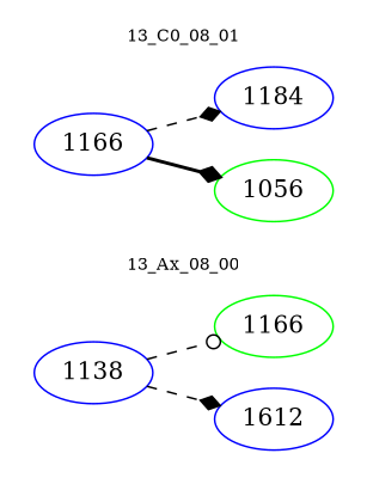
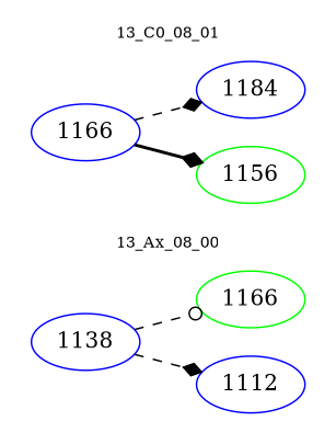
  digraph {
    rankdir=LR
    node [color=blue]
    edge [arrowhead=diamond color=black style=dashed]
    n1 [label=1138]
-   n2 [label=1612]
+   n2 [label=1112]
    n3 [color=green label=1166]
    n4 [label=1166]
-   n5 [color=green label=1056]
+   n5 [color=green label=1156]
    n6 [label=1184]
    subgraph cluster_1 {
      color=white
      fontsize=10
      label="13_Ax_08_00"
      n1
      n2
      n3
    }
    subgraph cluster_2 {
      color=white
      fontsize=10
      label="13_C0_08_01"
      n4
      n5
      n6
    }
    n1 -> n2
    n1 -> n3 [arrowhead=odot]
    n4 -> n5 [style=bold]
    n4 -> n6
  }
